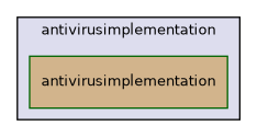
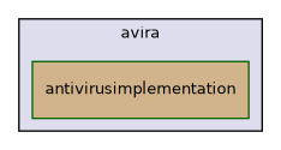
  digraph {
    compound=true
    n1 [fillcolor=tan fontname=Helvetica fontsize=10 label=antivirusimplementation pencolor=black shape=box style=filled color=darkgreen]
    subgraph cluster_1 {
      bgcolor="#ddddee"
      fontname=Helvetica
      fontsize=10
-     label=antivirusimplementation
+     label=avira
      pencolor=black
      n1
    }
  }
